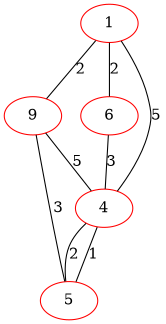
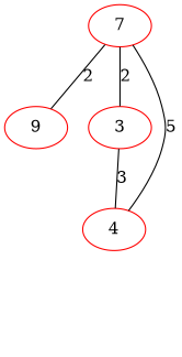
  graph {
    node [color=red weight=1]
    n1 [label=9]
-   1
-   3 [label=6]
+   1 [label=7]
+   3
    4
-   5
-   n1 -- 4 [label=5]
-   n1 -- 5 [label=3]
    1 -- n1 [label=2]
    1 -- 3 [label=2]
    1 -- 4 [label=5]
    3 -- 4 [label=3]
-   4 -- 5 [label=1]
-   4 -- 5 [label=2]
  }
